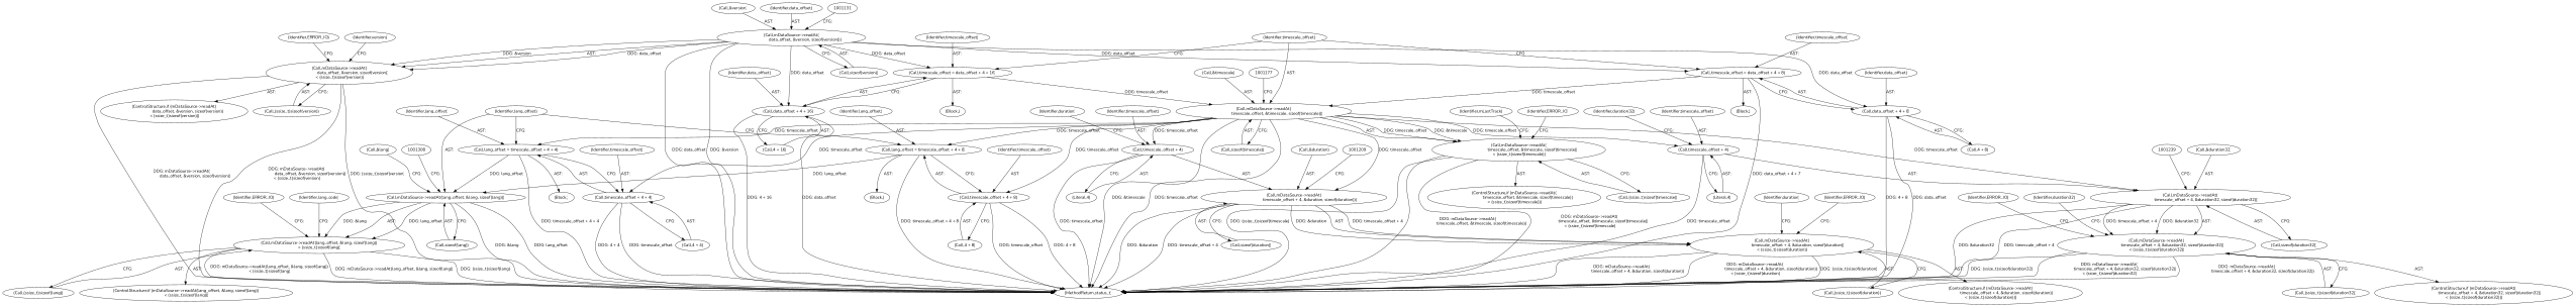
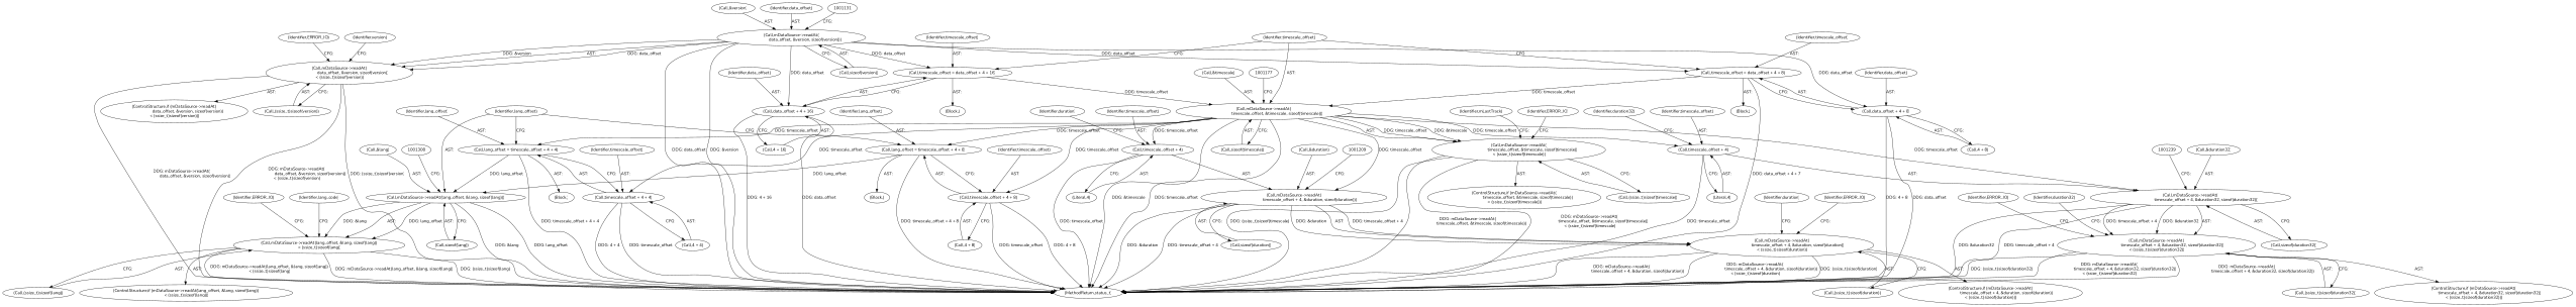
  digraph {
    fontname=Nunito
    node [fontname=Nunito]
    edge [fontname=Nunito]
    n1 [label="(Call,mDataSource->readAt(\n                        data_offset, &version, sizeof(version)))"]
    n2 [label="(Call,mDataSource->readAt(\n                        data_offset, &version, sizeof(version))\n < (ssize_t)sizeof(version))"]
    n3 [label="(Call,timescale_offset = data_offset + 4 + 16)"]
    n4 [label="(Call,data_offset + 4 + 16)"]
    n5 [label="(Call,timescale_offset = data_offset + 4 + 8)"]
    n6 [label="(Call,data_offset + 4 + 8)"]
    n7 [label="(MethodReturn,status_t)"]
    n8 [label="(Call,sizeof(version))"]
    n9 [label="(Call,(ssize_t)sizeof(version))"]
    n10 [label="(ControlStructure,if (mDataSource->readAt(\n                        data_offset, &version, sizeof(version))\n < (ssize_t)sizeof(version)))"]
    n11 [label="(Call,mDataSource->readAt(\n                        timescale_offset, &timescale, sizeof(timescale)))"]
    n12 [label="(Block,)"]
    n13 [label="(Call,4 + 16)"]
    n14 [label="(Block,)"]
    n15 [label="(Call,4 + 8)"]
    n16 [label="(Call,mDataSource->readAt(\n                        timescale_offset, &timescale, sizeof(timescale))\n < (ssize_t)sizeof(timescale))"]
    n17 [label="(Call,mDataSource->readAt(\n                            timescale_offset + 4, &duration, sizeof(duration)))"]
    n18 [label="(Call,timescale_offset + 4)"]
    n19 [label="(Call,mDataSource->readAt(\n                            timescale_offset + 4, &duration32, sizeof(duration32)))"]
    n20 [label="(Call,timescale_offset + 4)"]
    n21 [label="(Call,lang_offset = timescale_offset + 4 + 8)"]
    n22 [label="(Call,timescale_offset + 4 + 8)"]
    n23 [label="(Call,lang_offset = timescale_offset + 4 + 4)"]
    n24 [label="(Call,timescale_offset + 4 + 4)"]
    n25 [label="(Call,sizeof(timescale))"]
    n26 [label="(ControlStructure,if (mDataSource->readAt(\n                        timescale_offset, &timescale, sizeof(timescale))\n < (ssize_t)sizeof(timescale)))"]
    n27 [label="(Call,(ssize_t)sizeof(timescale))"]
    n28 [label="(Call,mDataSource->readAt(\n                            timescale_offset + 4, &duration, sizeof(duration))\n < (ssize_t)sizeof(duration))"]
    n29 [label="(Call,sizeof(duration))"]
    n30 [label="(Literal,4)"]
    n31 [label="(Call,mDataSource->readAt(\n                            timescale_offset + 4, &duration32, sizeof(duration32))\n < (ssize_t)sizeof(duration32))"]
    n32 [label="(Call,sizeof(duration32))"]
    n33 [label="(Literal,4)"]
    n34 [label="(Call,mDataSource->readAt(lang_offset, &lang, sizeof(lang)))"]
    n35 [label="(Block,)"]
    n36 [label="(Call,4 + 8)"]
    n37 [label="(Block,)"]
    n38 [label="(Call,4 + 4)"]
    n39 [label="(Call,(ssize_t)sizeof(duration))"]
    n40 [label="(ControlStructure,if (mDataSource->readAt(\n                            timescale_offset + 4, &duration, sizeof(duration))\n < (ssize_t)sizeof(duration)))"]
    n41 [label="(ControlStructure,if (mDataSource->readAt(\n                            timescale_offset + 4, &duration32, sizeof(duration32))\n < (ssize_t)sizeof(duration32)))"]
    n42 [label="(Call,(ssize_t)sizeof(duration32))"]
    n43 [label="(Call,mDataSource->readAt(lang_offset, &lang, sizeof(lang))\n < (ssize_t)sizeof(lang))"]
    n44 [label="(Call,sizeof(lang))"]
    n45 [label="(ControlStructure,if (mDataSource->readAt(lang_offset, &lang, sizeof(lang))\n < (ssize_t)sizeof(lang)))"]
    n46 [label="(Call,(ssize_t)sizeof(lang))"]
    n47 [label="(Call,&version)"]
    n48 [label="(Identifier,duration32)"]
    n49 [label="(Identifier,version)"]
    n50 [label="(Identifier,timescale_offset)"]
    n51 [label="(Identifier,data_offset)"]
    n52 [label="(Identifier,timescale_offset)"]
    n53 [label="(Identifier,timescale_offset)"]
    n54 [label="(Identifier,data_offset)"]
    n55 [label="(Identifier,data_offset)"]
    n56 [label="(Identifier,ERROR_IO)"]
    n57 [label="(Identifier,duration)"]
    n58 [label="(Identifier,timescale_offset)"]
    n59 [label="(Identifier,timescale_offset)"]
    n60 [label="(Identifier,ERROR_IO)"]
    n61 [label="(Call,&lang)"]
    n62 [label="(Call,&duration32)"]
    n63 [label="(Identifier,ERROR_IO)"]
    n64 [label="(Identifier,lang_offset)"]
    n65 [label="(Identifier,duration)"]
    n66 [label="(Call,&timescale)"]
    n67 [label="(Identifier,lang_offset)"]
    n68 [label="(Identifier,duration32)"]
    n69 [label="(Identifier,ERROR_IO)"]
    n70 [label="(Identifier,ERROR_IO)"]
    n71 [label="(Identifier,timescale_offset)"]
    n72 [label="(Identifier,lang_code)"]
    n73 [label="(Identifier,timescale_offset)"]
    n74 [label="(Call,&duration)"]
    n75 [label="(Identifier,lang_offset)"]
    n76 [label="(Identifier,mLastTrack)"]
    1001131
    1001177
    1001209
    1001239
    1001308
    n1 -> n2 [label="AST: "]
    n1 -> n2 [label="DDG: data_offset"]
    n1 -> n2 [label="DDG: &version"]
    n1 -> n3 [label="DDG: data_offset"]
    n1 -> n4 [label="DDG: data_offset"]
    n1 -> n5 [label="DDG: data_offset"]
    n1 -> n6 [label="DDG: data_offset"]
    n1 -> n7 [label="DDG: &version"]
    n1 -> n7 [label="DDG: data_offset"]
    n1 -> n8 [label="CFG: "]
    n2 -> n7 [label="DDG: (ssize_t)sizeof(version)"]
    n2 -> n7 [label="DDG: mDataSource->readAt(\n                        data_offset, &version, sizeof(version))"]
    n2 -> n7 [label="DDG: mDataSource->readAt(\n                        data_offset, &version, sizeof(version))\n < (ssize_t)sizeof(version)"]
    n2 -> n9 [label="CFG: "]
    n2 -> n10 [label="AST: "]
    n3 -> n4 [label="CFG: "]
    n3 -> n11 [label="DDG: timescale_offset"]
    n3 -> n12 [label="AST: "]
    n4 -> n3 [label="AST: "]
    n4 -> n7 [label="DDG: data_offset"]
    n4 -> n7 [label="DDG: 4 + 16"]
    n4 -> n13 [label="CFG: "]
    n5 -> n6 [label="CFG: "]
    n5 -> n7 [label="DDG: data_offset + 4 + 7"]
    n5 -> n11 [label="DDG: timescale_offset"]
    n5 -> n14 [label="AST: "]
    n6 -> n5 [label="AST: "]
    n6 -> n7 [label="DDG: 4 + 8"]
    n6 -> n7 [label="DDG: data_offset"]
    n6 -> n15 [label="CFG: "]
    n8 -> n1 [label="AST: "]
    n9 -> n2 [label="AST: "]
    n11 -> n7 [label="DDG: &timescale"]
    n11 -> n7 [label="DDG: timescale_offset"]
    n11 -> n16 [label="AST: "]
    n11 -> n16 [label="DDG: timescale_offset"]
    n11 -> n16 [label="DDG: &timescale"]
    n11 -> n17 [label="DDG: timescale_offset"]
    n11 -> n18 [label="DDG: timescale_offset"]
    n11 -> n19 [label="DDG: timescale_offset"]
    n11 -> n20 [label="DDG: timescale_offset"]
    n11 -> n21 [label="DDG: timescale_offset"]
    n11 -> n22 [label="DDG: timescale_offset"]
    n11 -> n23 [label="DDG: timescale_offset"]
    n11 -> n24 [label="DDG: timescale_offset"]
    n11 -> n25 [label="CFG: "]
    n13 -> n4 [label="AST: "]
    n15 -> n6 [label="AST: "]
    n16 -> n7 [label="DDG: mDataSource->readAt(\n                        timescale_offset, &timescale, sizeof(timescale))"]
    n16 -> n7 [label="DDG: (ssize_t)sizeof(timescale)"]
    n16 -> n7 [label="DDG: mDataSource->readAt(\n                        timescale_offset, &timescale, sizeof(timescale))\n < (ssize_t)sizeof(timescale)"]
    n16 -> n26 [label="AST: "]
    n16 -> n27 [label="CFG: "]
    n17 -> n7 [label="DDG: &duration"]
    n17 -> n7 [label="DDG: timescale_offset + 4"]
    n17 -> n28 [label="AST: "]
    n17 -> n28 [label="DDG: timescale_offset + 4"]
    n17 -> n28 [label="DDG: &duration"]
    n17 -> n29 [label="CFG: "]
    n18 -> n7 [label="DDG: timescale_offset"]
    n18 -> n17 [label="AST: "]
    n18 -> n30 [label="CFG: "]
    n19 -> n7 [label="DDG: &duration32"]
    n19 -> n7 [label="DDG: timescale_offset + 4"]
    n19 -> n31 [label="AST: "]
    n19 -> n31 [label="DDG: timescale_offset + 4"]
    n19 -> n31 [label="DDG: &duration32"]
    n19 -> n32 [label="CFG: "]
    n20 -> n7 [label="DDG: timescale_offset"]
    n20 -> n19 [label="AST: "]
    n20 -> n33 [label="CFG: "]
    n21 -> n7 [label="DDG: timescale_offset + 4 + 8"]
    n21 -> n22 [label="CFG: "]
    n21 -> n34 [label="DDG: lang_offset"]
    n21 -> n35 [label="AST: "]
    n22 -> n7 [label="DDG: timescale_offset"]
    n22 -> n7 [label="DDG: 4 + 8"]
    n22 -> n21 [label="AST: "]
    n22 -> n36 [label="CFG: "]
    n23 -> n7 [label="DDG: timescale_offset + 4 + 4"]
    n23 -> n24 [label="CFG: "]
    n23 -> n34 [label="DDG: lang_offset"]
    n23 -> n37 [label="AST: "]
    n24 -> n7 [label="DDG: 4 + 4"]
    n24 -> n7 [label="DDG: timescale_offset"]
    n24 -> n23 [label="AST: "]
    n24 -> n38 [label="CFG: "]
    n25 -> n11 [label="AST: "]
    n27 -> n16 [label="AST: "]
    n28 -> n7 [label="DDG: mDataSource->readAt(\n                            timescale_offset + 4, &duration, sizeof(duration))\n < (ssize_t)sizeof(duration)"]
    n28 -> n7 [label="DDG: (ssize_t)sizeof(duration)"]
    n28 -> n7 [label="DDG: mDataSource->readAt(\n                            timescale_offset + 4, &duration, sizeof(duration))"]
    n28 -> n39 [label="CFG: "]
    n28 -> n40 [label="AST: "]
    n29 -> n17 [label="AST: "]
    n30 -> n18 [label="AST: "]
    n31 -> n7 [label="DDG: mDataSource->readAt(\n                            timescale_offset + 4, &duration32, sizeof(duration32))\n < (ssize_t)sizeof(duration32)"]
    n31 -> n7 [label="DDG: mDataSource->readAt(\n                            timescale_offset + 4, &duration32, sizeof(duration32))"]
    n31 -> n7 [label="DDG: (ssize_t)sizeof(duration32)"]
    n31 -> n41 [label="AST: "]
    n31 -> n42 [label="CFG: "]
    n32 -> n19 [label="AST: "]
    n33 -> n20 [label="AST: "]
    n34 -> n7 [label="DDG: lang_offset"]
    n34 -> n7 [label="DDG: &lang"]
    n34 -> n43 [label="AST: "]
    n34 -> n43 [label="DDG: lang_offset"]
    n34 -> n43 [label="DDG: &lang"]
    n34 -> n44 [label="CFG: "]
    n36 -> n22 [label="AST: "]
    n38 -> n24 [label="AST: "]
    n39 -> n28 [label="AST: "]
    n42 -> n31 [label="AST: "]
    n43 -> n7 [label="DDG: mDataSource->readAt(lang_offset, &lang, sizeof(lang))\n < (ssize_t)sizeof(lang)"]
    n43 -> n7 [label="DDG: mDataSource->readAt(lang_offset, &lang, sizeof(lang))"]
    n43 -> n7 [label="DDG: (ssize_t)sizeof(lang)"]
    n43 -> n45 [label="AST: "]
    n43 -> n46 [label="CFG: "]
    n44 -> n34 [label="AST: "]
    n46 -> n43 [label="AST: "]
    n47 -> n1 [label="AST: "]
    n48 -> n20 [label="CFG: "]
    n49 -> n2 [label="CFG: "]
    n50 -> n24 [label="AST: "]
    n51 -> n6 [label="AST: "]
    n52 -> n18 [label="AST: "]
    n53 -> n3 [label="AST: "]
    n54 -> n1 [label="AST: "]
    n55 -> n4 [label="AST: "]
    n56 -> n31 [label="CFG: "]
    n57 -> n28 [label="CFG: "]
    n58 -> n22 [label="AST: "]
    n59 -> n3 [label="CFG: "]
    n59 -> n5 [label="CFG: "]
    n59 -> n11 [label="AST: "]
    n60 -> n28 [label="CFG: "]
-   n61 -> n34 [label="CFG: "]
+   n61 -> n34 [label="AST: "]
    n62 -> n19 [label="AST: "]
    n63 -> n16 [label="CFG: "]
    n64 -> n21 [label="AST: "]
    n65 -> n18 [label="CFG: "]
    n66 -> n11 [label="AST: "]
    n67 -> n21 [label="CFG: "]
    n67 -> n23 [label="CFG: "]
    n67 -> n34 [label="AST: "]
    n68 -> n31 [label="CFG: "]
    n69 -> n43 [label="CFG: "]
    n70 -> n2 [label="CFG: "]
    n71 -> n20 [label="AST: "]
    n72 -> n43 [label="CFG: "]
    n73 -> n5 [label="AST: "]
    n74 -> n17 [label="AST: "]
    n75 -> n23 [label="AST: "]
    n76 -> n16 [label="CFG: "]
    1001131 -> n1 [label="CFG: "]
    1001177 -> n11 [label="CFG: "]
    1001209 -> n17 [label="CFG: "]
    1001239 -> n19 [label="CFG: "]
    1001308 -> n34 [label="CFG: "]
  }
